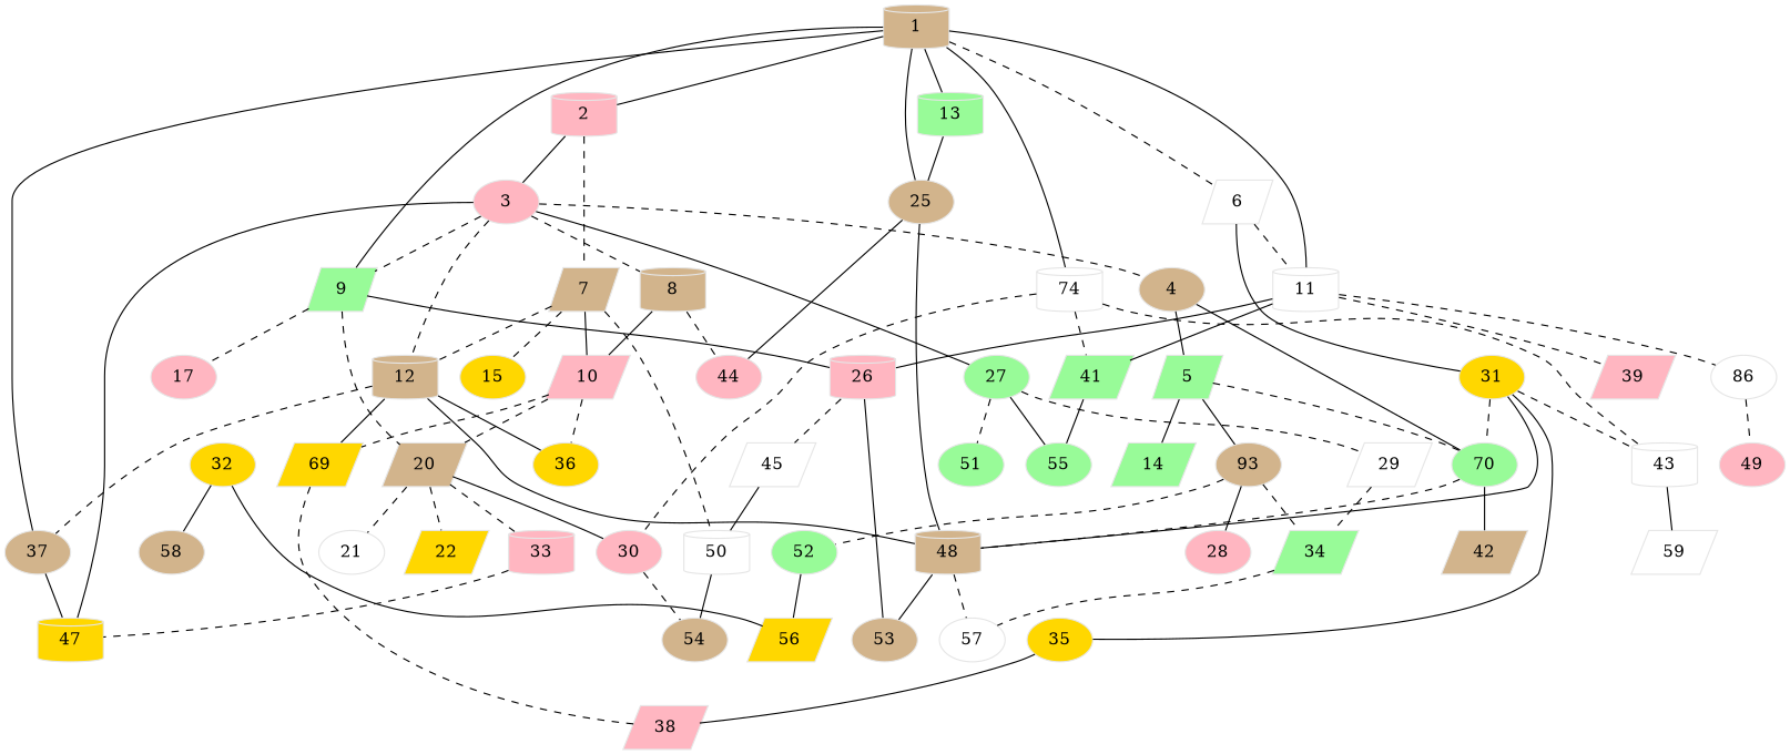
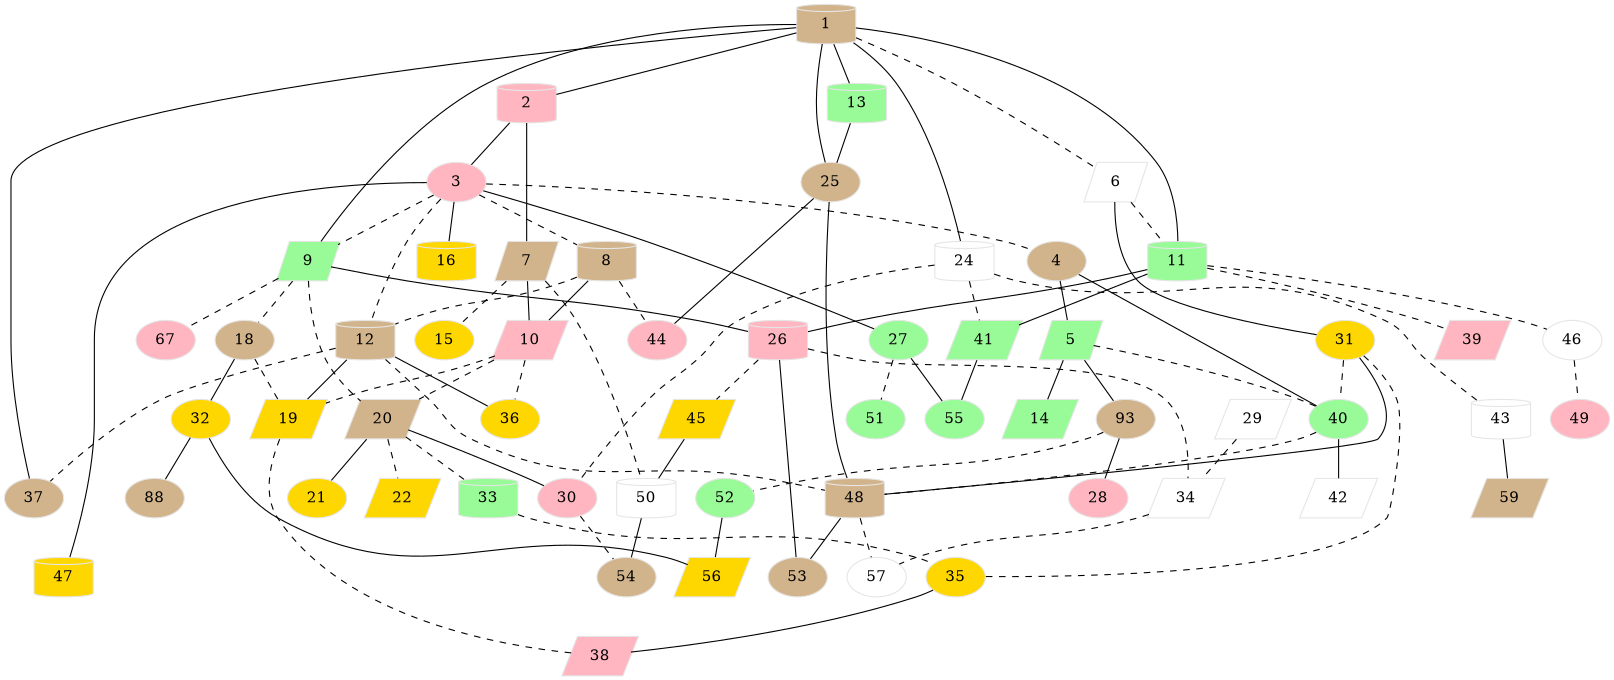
  graph {
    node [color=gray90 fillcolor=tan shape=ellipse style=filled]
    edge [style=solid weight=1.0]
    1 [shape=cylinder]
    2 [fillcolor=lightpink shape=cylinder]
    6 [fillcolor=white shape=parallelogram]
    9 [fillcolor=palegreen shape=parallelogram]
-   11 [fillcolor=white shape=cylinder]
+   11 [fillcolor=palegreen shape=cylinder]
    13 [fillcolor=palegreen shape=cylinder]
-   24 [fillcolor=white shape=cylinder label=74]
+   24 [fillcolor=white shape=cylinder]
    25
    37
    3 [fillcolor=lightpink]
    7 [shape=parallelogram]
    31 [fillcolor=gold]
-   17 [fillcolor=lightpink]
+   17 [fillcolor=lightpink label=67]
+   18
    20 [shape=parallelogram]
    26 [fillcolor=lightpink shape=cylinder]
    39 [fillcolor=lightpink shape=parallelogram]
    41 [fillcolor=palegreen shape=parallelogram]
-   46 [fillcolor=white label=86]
+   46 [fillcolor=white]
    30 [fillcolor=lightpink]
    43 [fillcolor=white shape=cylinder]
    44 [fillcolor=lightpink]
    48 [shape=cylinder]
    47 [fillcolor=gold shape=cylinder]
    4
    8 [shape=cylinder]
    12 [shape=cylinder]
+   16 [fillcolor=gold shape=cylinder]
    27 [fillcolor=palegreen]
    10 [fillcolor=lightpink shape=parallelogram]
    15 [fillcolor=gold]
    50 [fillcolor=white shape=cylinder]
    5 [fillcolor=palegreen shape=parallelogram]
-   40 [fillcolor=palegreen label=70]
-   19 [fillcolor=gold shape=parallelogram label=69]
+   40 [fillcolor=palegreen]
+   19 [fillcolor=gold shape=parallelogram]
    36 [fillcolor=gold]
    29 [fillcolor=white shape=parallelogram]
    51 [fillcolor=palegreen]
    55 [fillcolor=palegreen]
    14 [fillcolor=palegreen shape=parallelogram]
    n41 [label=93]
-   42 [shape=parallelogram]
+   42 [fillcolor=white shape=parallelogram]
    28 [fillcolor=lightpink]
    52 [fillcolor=palegreen]
    35 [fillcolor=gold]
    54
    32 [fillcolor=gold]
-   21 [fillcolor=white]
+   21 [fillcolor=gold]
    22 [fillcolor=gold shape=parallelogram]
-   33 [fillcolor=lightpink shape=cylinder]
-   34 [fillcolor=palegreen shape=parallelogram]
-   45 [fillcolor=white shape=parallelogram]
+   33 [fillcolor=palegreen shape=cylinder]
+   34 [fillcolor=white shape=parallelogram]
+   45 [fillcolor=gold shape=parallelogram]
    53
    38 [fillcolor=lightpink shape=parallelogram]
    49 [fillcolor=lightpink]
    57 [fillcolor=white]
    56 [fillcolor=gold shape=parallelogram]
-   58
-   59 [fillcolor=white shape=parallelogram]
+   58 [label=88]
+   59 [shape=parallelogram]
    1 -- 2
    1 -- 6 [style=dashed]
    1 -- 9
    1 -- 11
    1 -- 13
    1 -- 24
    1 -- 25
    1 -- 37
    2 -- 3
-   2 -- 7 [style=dashed]
+   2 -- 7
    6 -- 11 [style=dashed]
    6 -- 31
    9 -- 17 [style=dashed]
+   9 -- 18 [style=dashed]
    9 -- 20 [style=dashed]
    9 -- 26
    11 -- 26
    11 -- 39 [style=dashed]
    11 -- 41
    11 -- 46 [style=dashed]
    13 -- 25
    24 -- 41 [style=dashed]
    24 -- 30 [style=dashed]
    24 -- 43 [style=dashed]
    25 -- 44
    25 -- 48
-   37 -- 47 [weight=2.0]
    3 -- 9 [style=dashed]
    3 -- 47
    3 -- 4 [style=dashed]
    3 -- 8 [style=dashed]
    3 -- 12 [style=dashed]
+   3 -- 16
    3 -- 27
    7 -- 10
    7 -- 15 [style=dashed]
    7 -- 50 [style=dashed weight=2.0]
-   31 -- 43 [style=dashed]
    31 -- 48
    31 -- 40 [style=dashed]
-   31 -- 35
+   31 -- 35 [style=dashed]
+   18 -- 19 [style=dashed]
+   18 -- 32
    20 -- 30 [weight=2.0]
-   20 -- 21 [style=dashed]
+   20 -- 21
    20 -- 22 [style=dashed]
    20 -- 33 [style=dashed]
-   n41 -- 34 [style=dashed]
+   26 -- 34 [style=dashed]
    26 -- 45 [style=dashed]
    26 -- 53
    41 -- 55
    46 -- 49 [style=dashed]
    30 -- 54 [style=dashed]
    43 -- 59
    48 -- 53
    48 -- 57 [style=dashed]
    4 -- 5
    4 -- 40
    8 -- 44 [style=dashed]
-   7 -- 12 [style=dashed]
+   8 -- 12 [style=dashed]
    8 -- 10
    12 -- 37 [style=dashed]
-   12 -- 48
+   12 -- 48 [style=dashed]
    12 -- 19
    12 -- 36 [weight=2.0]
-   27 -- 29 [style=dashed]
    27 -- 51 [style=dashed]
    27 -- 55
    10 -- 20 [style=dashed]
    10 -- 19 [style=dashed]
    10 -- 36 [style=dashed]
    50 -- 54 [weight=2.0]
    5 -- 40 [style=dashed]
    5 -- 14 [weight=3.0]
    5 -- n41
    40 -- 48 [style=dashed]
    40 -- 42 [weight=3.0]
    19 -- 38 [style=dashed]
    29 -- 34 [style=dashed]
    n41 -- 28
    n41 -- 52 [style=dashed]
    52 -- 56
    35 -- 38
    32 -- 56
    32 -- 58
-   33 -- 47 [style=dashed]
+   33 -- 35 [style=dashed]
    34 -- 57 [style=dashed]
    45 -- 50
  }
